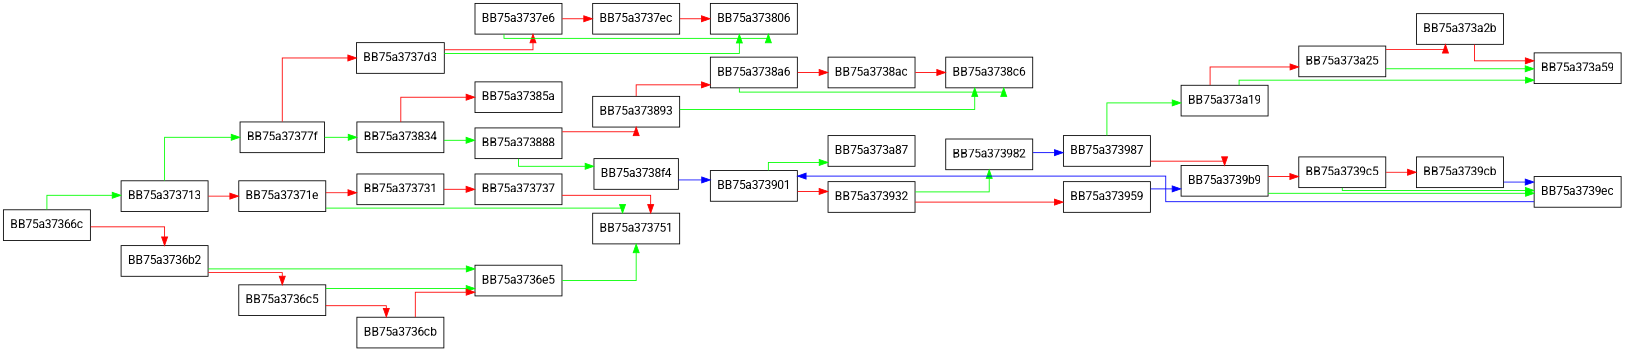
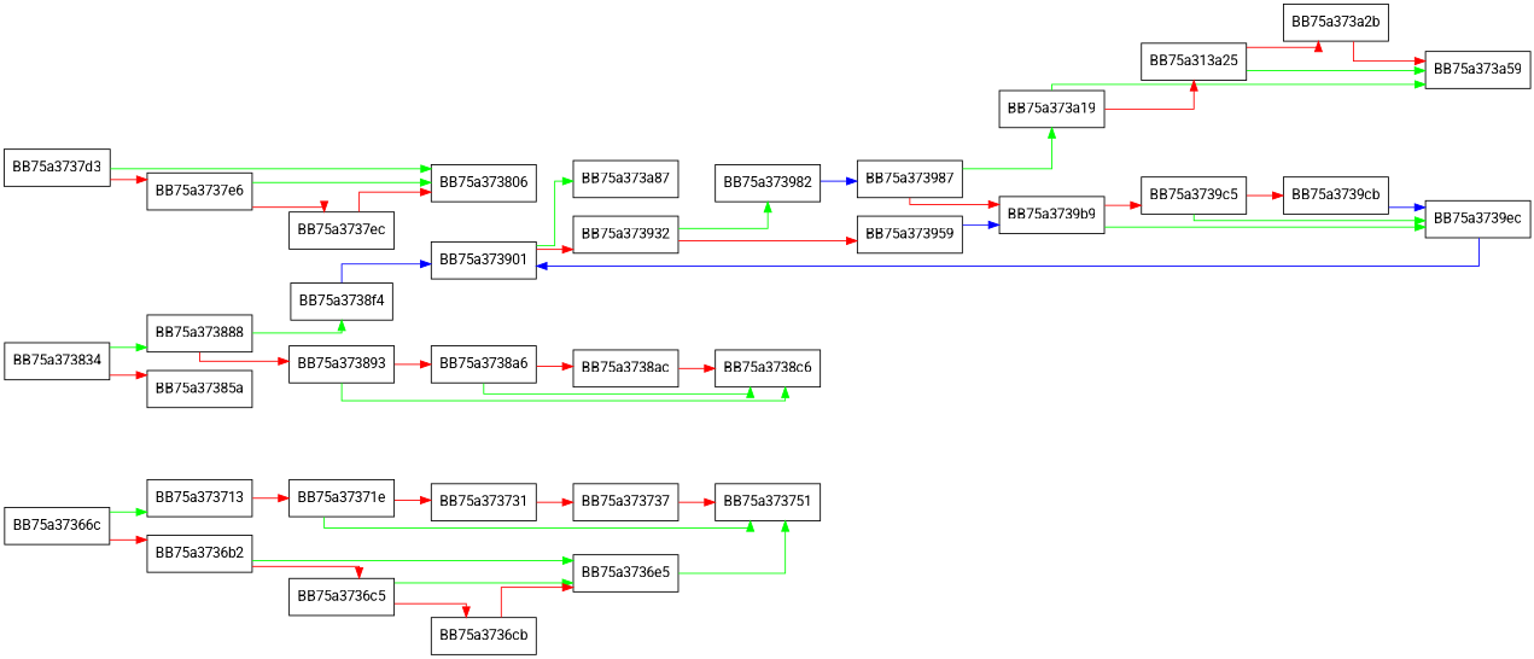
  digraph {
    fontname=Roboto
    rankdir=LR
    splines=ortho
    node [fontname=Roboto shape=box]
    edge [color=red fontname=Roboto]
    BB75a37366c
    BB75a373713
    BB75a3736b2
-   BB75a37377f
    BB75a37371e
    BB75a3736e5
    BB75a3736c5
    BB75a373834
    BB75a3737d3
    BB75a373751
    BB75a373731
    BB75a3736cb
    BB75a373888
    BB75a37385a
    BB75a373806
    BB75a3737e6
    BB75a373737
    BB75a3738f4
    BB75a373893
    BB75a3737ec
    BB75a373901
    BB75a3738c6
    BB75a3738a6
    BB75a373a87
    BB75a373932
    BB75a3738ac
    BB75a373982
    BB75a373959
    BB75a373987
    BB75a3739b9
    BB75a373a19
    BB75a373a59
-   BB75a373a25
+   BB75a373a25 [label=BB75a313a25]
    BB75a3739ec
    BB75a3739c5
    BB75a373a2b
    BB75a3739cb
    BB75a37366c -> BB75a373713 [color=green]
    BB75a37366c -> BB75a3736b2
-   BB75a373713 -> BB75a37377f [color=green]
    BB75a373713 -> BB75a37371e
    BB75a3736b2 -> BB75a3736e5 [color=green]
    BB75a3736b2 -> BB75a3736c5
-   BB75a37377f -> BB75a373834 [color=green]
-   BB75a37377f -> BB75a3737d3
    BB75a37371e -> BB75a373751 [color=green]
    BB75a37371e -> BB75a373731
    BB75a3736e5 -> BB75a373751 [color=green]
    BB75a3736c5 -> BB75a3736e5 [color=green]
    BB75a3736c5 -> BB75a3736cb
    BB75a373834 -> BB75a373888 [color=green]
    BB75a373834 -> BB75a37385a
    BB75a3737d3 -> BB75a373806 [color=green]
    BB75a3737d3 -> BB75a3737e6
    BB75a373731 -> BB75a373737
    BB75a3736cb -> BB75a3736e5
    BB75a373888 -> BB75a3738f4 [color=green]
    BB75a373888 -> BB75a373893
    BB75a3737e6 -> BB75a373806 [color=green]
    BB75a3737e6 -> BB75a3737ec
    BB75a373737 -> BB75a373751
    BB75a3738f4 -> BB75a373901 [color=blue]
    BB75a373893 -> BB75a3738c6 [color=green]
    BB75a373893 -> BB75a3738a6
    BB75a3737ec -> BB75a373806
    BB75a373901 -> BB75a373a87 [color=green]
    BB75a373901 -> BB75a373932
    BB75a3738a6 -> BB75a3738c6 [color=green]
    BB75a3738a6 -> BB75a3738ac
    BB75a373932 -> BB75a373982 [color=green]
    BB75a373932 -> BB75a373959
    BB75a3738ac -> BB75a3738c6
    BB75a373982 -> BB75a373987 [color=blue]
    BB75a373959 -> BB75a3739b9 [color=blue]
    BB75a373987 -> BB75a3739b9
    BB75a373987 -> BB75a373a19 [color=green]
    BB75a3739b9 -> BB75a3739ec [color=green]
    BB75a3739b9 -> BB75a3739c5
    BB75a373a19 -> BB75a373a59 [color=green]
    BB75a373a19 -> BB75a373a25
    BB75a373a25 -> BB75a373a59 [color=green]
    BB75a373a25 -> BB75a373a2b
    BB75a3739ec -> BB75a373901 [color=blue]
    BB75a3739c5 -> BB75a3739ec [color=green]
    BB75a3739c5 -> BB75a3739cb
    BB75a373a2b -> BB75a373a59
    BB75a3739cb -> BB75a3739ec [color=blue]
  }
